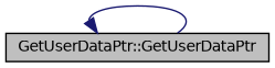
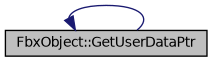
  digraph {
    rankdir=LR
-   n1 [color=black fillcolor=grey75 fontcolor=black fontname=Helvetica fontsize=10 height=0.2 label="GetUserDataPtr::GetUserDataPtr" shape=record style=filled width=0.4]
+   n1 [color=black fillcolor=grey75 fontcolor=black fontname=Helvetica fontsize=10 height=0.2 label="FbxObject::GetUserDataPtr" shape=record style=filled width=0.4]
    n1 -> n1 [color=midnightblue dir=back fontname=Helvetica fontsize=10 labelfontname=Helvetica labelfontsize=10 style=solid]
  }
